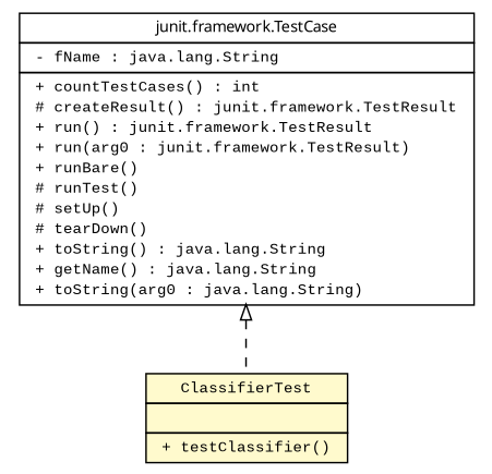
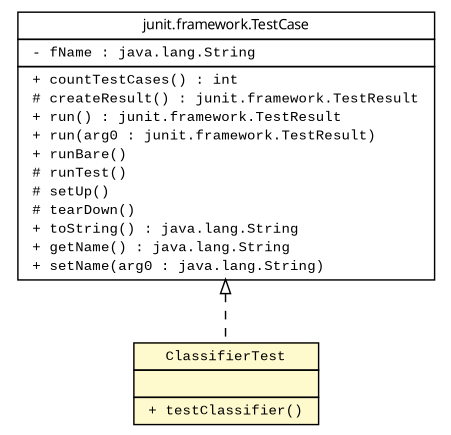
  digraph {
    nodesep=0.25
    ranksep=0.5
    fontname="Liberation Mono"
    node [fontcolor=black fontname="Liberation Mono" fontsize=10.0 shape=plaintext]
    n1 [label=<<table title="tud.iir.classification.page.test.ClassifierTest" border="0" cellborder="1" cellspacing="0" cellpadding="2" port="p" bgcolor="lemonChiffon" href="./ClassifierTest.html"> 		<tr><td><table border="0" cellspacing="0" cellpadding="1"> <tr><td align="center" balign="center"> ClassifierTest </td></tr> 		</table></td></tr> 		<tr><td><table border="0" cellspacing="0" cellpadding="1"> <tr><td align="left" balign="left">  </td></tr> 		</table></td></tr> 		<tr><td><table border="0" cellspacing="0" cellpadding="1"> <tr><td align="left" balign="left"> + testClassifier() </td></tr> 		</table></td></tr> 		</table>>]
-   n2 [label=<<table title="junit.framework.TestCase" border="0" cellborder="1" cellspacing="0" cellpadding="2" port="p" href="http://java.sun.com/j2se/1.4.2/docs/api/junit/framework/TestCase.html"> 		<tr><td><table border="0" cellspacing="0" cellpadding="1"> <tr><td align="center" balign="center"><font face="ariali"> junit.framework.TestCase </font></td></tr> 		</table></td></tr> 		<tr><td><table border="0" cellspacing="0" cellpadding="1"> <tr><td align="left" balign="left"> - fName : java.lang.String </td></tr> 		</table></td></tr> 		<tr><td><table border="0" cellspacing="0" cellpadding="1"> <tr><td align="left" balign="left"> + countTestCases() : int </td></tr> <tr><td align="left" balign="left"> # createResult() : junit.framework.TestResult </td></tr> <tr><td align="left" balign="left"> + run() : junit.framework.TestResult </td></tr> <tr><td align="left" balign="left"> + run(arg0 : junit.framework.TestResult) </td></tr> <tr><td align="left" balign="left"> + runBare() </td></tr> <tr><td align="left" balign="left"> # runTest() </td></tr> <tr><td align="left" balign="left"> # setUp() </td></tr> <tr><td align="left" balign="left"> # tearDown() </td></tr> <tr><td align="left" balign="left"> + toString() : java.lang.String </td></tr> <tr><td align="left" balign="left"> + getName() : java.lang.String </td></tr> <tr><td align="left" balign="left"> + toString(arg0 : java.lang.String) </td></tr> 		</table></td></tr> 		</table>>]
+   n2 [label=<<table title="junit.framework.TestCase" border="0" cellborder="1" cellspacing="0" cellpadding="2" port="p" href="http://java.sun.com/j2se/1.4.2/docs/api/junit/framework/TestCase.html"> 		<tr><td><table border="0" cellspacing="0" cellpadding="1"> <tr><td align="center" balign="center"><font face="ariali"> junit.framework.TestCase </font></td></tr> 		</table></td></tr> 		<tr><td><table border="0" cellspacing="0" cellpadding="1"> <tr><td align="left" balign="left"> - fName : java.lang.String </td></tr> 		</table></td></tr> 		<tr><td><table border="0" cellspacing="0" cellpadding="1"> <tr><td align="left" balign="left"> + countTestCases() : int </td></tr> <tr><td align="left" balign="left"> # createResult() : junit.framework.TestResult </td></tr> <tr><td align="left" balign="left"> + run() : junit.framework.TestResult </td></tr> <tr><td align="left" balign="left"> + run(arg0 : junit.framework.TestResult) </td></tr> <tr><td align="left" balign="left"> + runBare() </td></tr> <tr><td align="left" balign="left"> # runTest() </td></tr> <tr><td align="left" balign="left"> # setUp() </td></tr> <tr><td align="left" balign="left"> # tearDown() </td></tr> <tr><td align="left" balign="left"> + toString() : java.lang.String </td></tr> <tr><td align="left" balign="left"> + getName() : java.lang.String </td></tr> <tr><td align="left" balign="left"> + setName(arg0 : java.lang.String) </td></tr> 		</table></td></tr> 		</table>>]
    n2 -> n1 [arrowtail=empty dir=back fontname="Liberation Mono" fontsize=10 headport=p labelfontname=arial labelfontsize=10 tailport=p style=dashed]
  }
